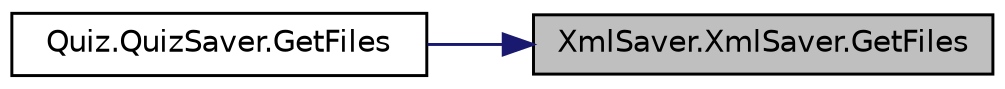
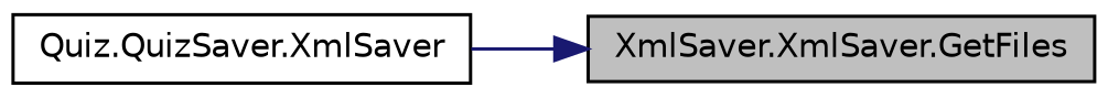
  digraph {
    rankdir=RL
    node [color=black fontname=Helvetica fontsize=10 shape=record style=filled]
    n1 [fillcolor=grey75 fontcolor=black height=0.2 label="XmlSaver.XmlSaver.GetFiles" width=0.4]
-   n2 [fillcolor=white height=0.2 label="Quiz.QuizSaver.GetFiles" width=0.4]
+   n2 [fillcolor=white height=0.2 label="Quiz.QuizSaver.XmlSaver" width=0.4]
    n1 -> n2 [color=midnightblue dir=back fontname=Helvetica fontsize=10 labelfontname=Helvetica labelfontsize=10 style=solid]
  }
